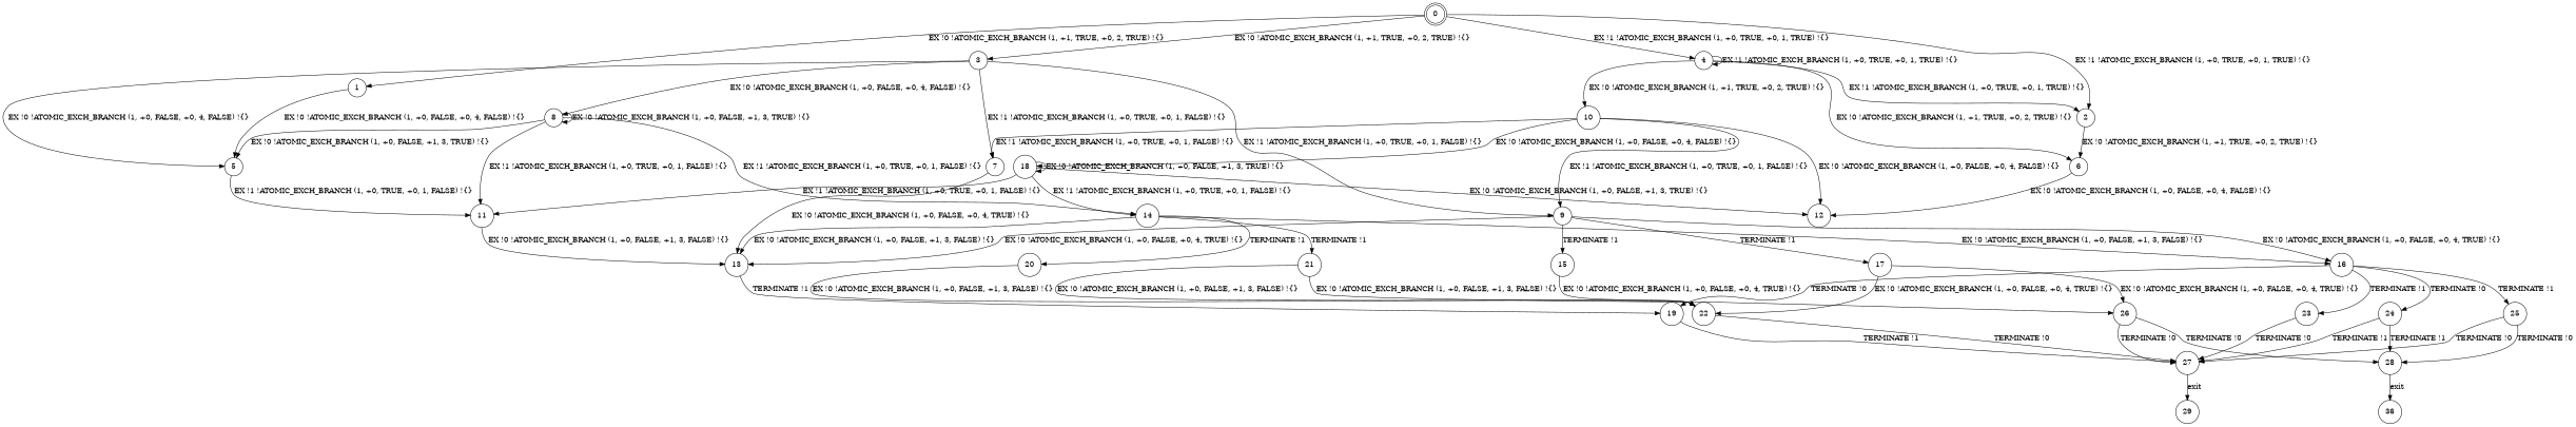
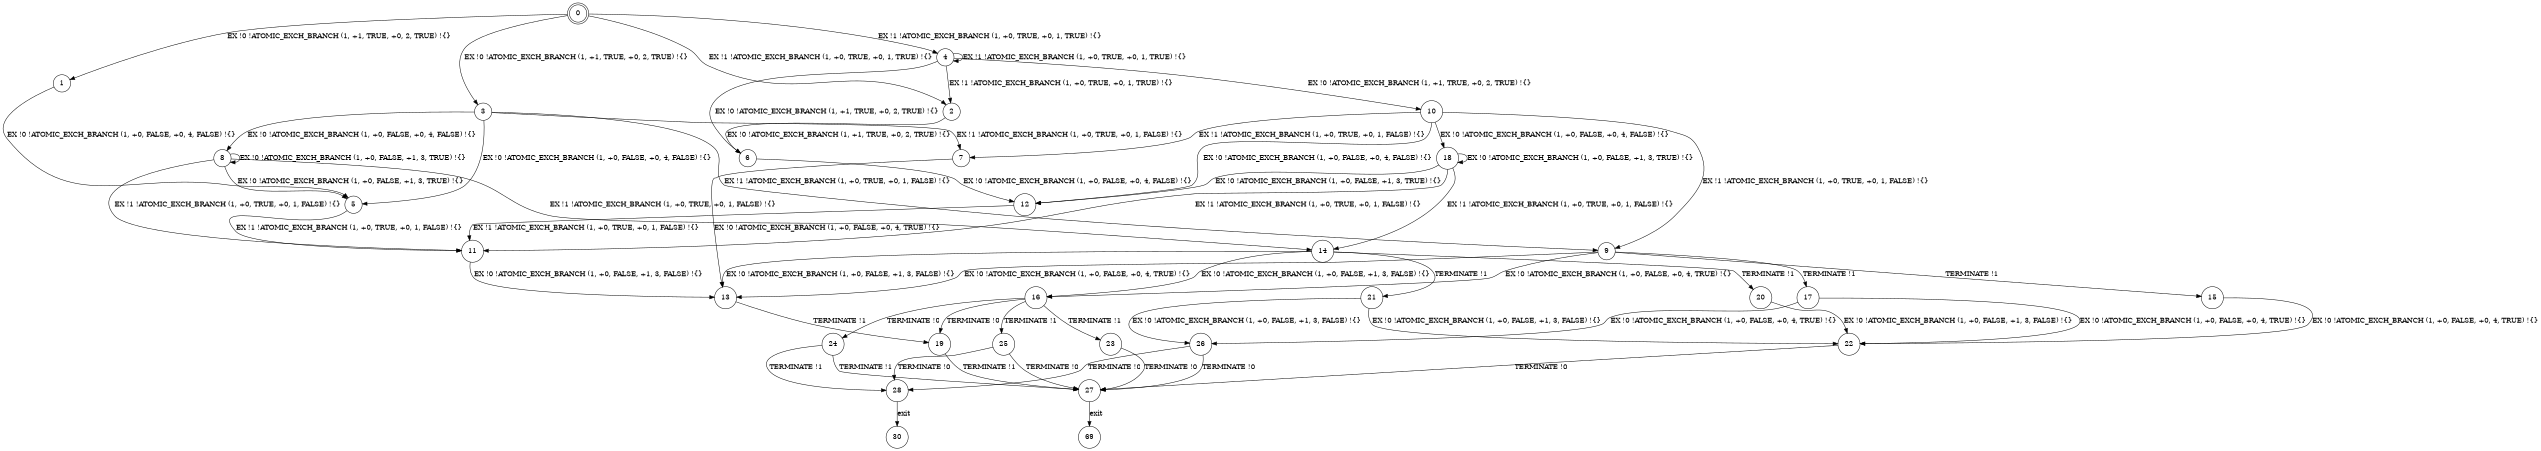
  digraph {
    node [shape=circle]
    0 [peripheries=2]
    1
    2
    3
    4
    5
    6
    7
    8
    9
    10
    11
    12
    13
    14
    15
    16
    17
    18
    19
    20
    21
    22
    23
    24
    25
    26
    27
    28
-   29
-   30 [label=36]
+   29 [label=69]
+   30
    0 -> 1 [label="EX !0 !ATOMIC_EXCH_BRANCH (1, +1, TRUE, +0, 2, TRUE) !{}"]
    0 -> 2 [label="EX !1 !ATOMIC_EXCH_BRANCH (1, +0, TRUE, +0, 1, TRUE) !{}"]
    0 -> 3 [label="EX !0 !ATOMIC_EXCH_BRANCH (1, +1, TRUE, +0, 2, TRUE) !{}"]
    0 -> 4 [label="EX !1 !ATOMIC_EXCH_BRANCH (1, +0, TRUE, +0, 1, TRUE) !{}"]
    1 -> 5 [label="EX !0 !ATOMIC_EXCH_BRANCH (1, +0, FALSE, +0, 4, FALSE) !{}"]
    2 -> 6 [label="EX !0 !ATOMIC_EXCH_BRANCH (1, +1, TRUE, +0, 2, TRUE) !{}"]
    3 -> 5 [label="EX !0 !ATOMIC_EXCH_BRANCH (1, +0, FALSE, +0, 4, FALSE) !{}"]
    3 -> 7 [label="EX !1 !ATOMIC_EXCH_BRANCH (1, +0, TRUE, +0, 1, FALSE) !{}"]
    3 -> 8 [label="EX !0 !ATOMIC_EXCH_BRANCH (1, +0, FALSE, +0, 4, FALSE) !{}"]
    3 -> 9 [label="EX !1 !ATOMIC_EXCH_BRANCH (1, +0, TRUE, +0, 1, FALSE) !{}"]
    4 -> 2 [label="EX !1 !ATOMIC_EXCH_BRANCH (1, +0, TRUE, +0, 1, TRUE) !{}"]
    4 -> 4 [label="EX !1 !ATOMIC_EXCH_BRANCH (1, +0, TRUE, +0, 1, TRUE) !{}"]
    4 -> 6 [label="EX !0 !ATOMIC_EXCH_BRANCH (1, +1, TRUE, +0, 2, TRUE) !{}"]
    4 -> 10 [label="EX !0 !ATOMIC_EXCH_BRANCH (1, +1, TRUE, +0, 2, TRUE) !{}"]
    5 -> 11 [label="EX !1 !ATOMIC_EXCH_BRANCH (1, +0, TRUE, +0, 1, FALSE) !{}"]
    6 -> 12 [label="EX !0 !ATOMIC_EXCH_BRANCH (1, +0, FALSE, +0, 4, FALSE) !{}"]
    7 -> 13 [label="EX !0 !ATOMIC_EXCH_BRANCH (1, +0, FALSE, +0, 4, TRUE) !{}"]
    8 -> 5 [label="EX !0 !ATOMIC_EXCH_BRANCH (1, +0, FALSE, +1, 3, TRUE) !{}"]
    8 -> 8 [label="EX !0 !ATOMIC_EXCH_BRANCH (1, +0, FALSE, +1, 3, TRUE) !{}"]
    8 -> 11 [label="EX !1 !ATOMIC_EXCH_BRANCH (1, +0, TRUE, +0, 1, FALSE) !{}"]
    8 -> 14 [label="EX !1 !ATOMIC_EXCH_BRANCH (1, +0, TRUE, +0, 1, FALSE) !{}"]
    9 -> 13 [label="EX !0 !ATOMIC_EXCH_BRANCH (1, +0, FALSE, +0, 4, TRUE) !{}"]
    9 -> 15 [label="TERMINATE !1"]
    9 -> 16 [label="EX !0 !ATOMIC_EXCH_BRANCH (1, +0, FALSE, +0, 4, TRUE) !{}"]
    9 -> 17 [label="TERMINATE !1"]
    10 -> 7 [label="EX !1 !ATOMIC_EXCH_BRANCH (1, +0, TRUE, +0, 1, FALSE) !{}"]
    10 -> 9 [label="EX !1 !ATOMIC_EXCH_BRANCH (1, +0, TRUE, +0, 1, FALSE) !{}"]
    10 -> 12 [label="EX !0 !ATOMIC_EXCH_BRANCH (1, +0, FALSE, +0, 4, FALSE) !{}"]
    10 -> 18 [label="EX !0 !ATOMIC_EXCH_BRANCH (1, +0, FALSE, +0, 4, FALSE) !{}"]
    11 -> 13 [label="EX !0 !ATOMIC_EXCH_BRANCH (1, +0, FALSE, +1, 3, FALSE) !{}"]
+   12 -> 11 [label="EX !1 !ATOMIC_EXCH_BRANCH (1, +0, TRUE, +0, 1, FALSE) !{}"]
    13 -> 19 [label="TERMINATE !1"]
    14 -> 13 [label="EX !0 !ATOMIC_EXCH_BRANCH (1, +0, FALSE, +1, 3, FALSE) !{}"]
    14 -> 16 [label="EX !0 !ATOMIC_EXCH_BRANCH (1, +0, FALSE, +1, 3, FALSE) !{}"]
    14 -> 20 [label="TERMINATE !1"]
    14 -> 21 [label="TERMINATE !1"]
    15 -> 22 [label="EX !0 !ATOMIC_EXCH_BRANCH (1, +0, FALSE, +0, 4, TRUE) !{}"]
    16 -> 19 [label="TERMINATE !0"]
    16 -> 23 [label="TERMINATE !1"]
    16 -> 24 [label="TERMINATE !0"]
    16 -> 25 [label="TERMINATE !1"]
    17 -> 22 [label="EX !0 !ATOMIC_EXCH_BRANCH (1, +0, FALSE, +0, 4, TRUE) !{}"]
    17 -> 26 [label="EX !0 !ATOMIC_EXCH_BRANCH (1, +0, FALSE, +0, 4, TRUE) !{}"]
    18 -> 11 [label="EX !1 !ATOMIC_EXCH_BRANCH (1, +0, TRUE, +0, 1, FALSE) !{}"]
    18 -> 12 [label="EX !0 !ATOMIC_EXCH_BRANCH (1, +0, FALSE, +1, 3, TRUE) !{}"]
    18 -> 14 [label="EX !1 !ATOMIC_EXCH_BRANCH (1, +0, TRUE, +0, 1, FALSE) !{}"]
    18 -> 18 [label="EX !0 !ATOMIC_EXCH_BRANCH (1, +0, FALSE, +1, 3, TRUE) !{}"]
    19 -> 27 [label="TERMINATE !1"]
    20 -> 22 [label="EX !0 !ATOMIC_EXCH_BRANCH (1, +0, FALSE, +1, 3, FALSE) !{}"]
    21 -> 22 [label="EX !0 !ATOMIC_EXCH_BRANCH (1, +0, FALSE, +1, 3, FALSE) !{}"]
    21 -> 26 [label="EX !0 !ATOMIC_EXCH_BRANCH (1, +0, FALSE, +1, 3, FALSE) !{}"]
    22 -> 27 [label="TERMINATE !0"]
    23 -> 27 [label="TERMINATE !0"]
    24 -> 27 [label="TERMINATE !1"]
    24 -> 28 [label="TERMINATE !1"]
    25 -> 27 [label="TERMINATE !0"]
    25 -> 28 [label="TERMINATE !0"]
    26 -> 27 [label="TERMINATE !0"]
    26 -> 28 [label="TERMINATE !0"]
    27 -> 29 [label=exit]
    28 -> 30 [label=exit]
  }
